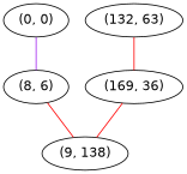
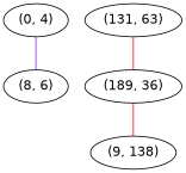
  graph {
    fontname="DejaVu Sans"
    node [fontname="DejaVu Sans"]
    edge [color=red fontname="DejaVu Sans" weight=1]
-   "(0, 0)"
+   "(0, 0)" [label="(0, 4)"]
    "(8, 6)"
    n3 [label="(9, 138)"]
-   "(131, 63)" [label="(132, 63)"]
-   "(169, 36)"
+   "(131, 63)"
+   "(169, 36)" [label="(189, 36)"]
    "(0, 0)" -- "(8, 6)" [color=purple weight=4]
-   "(8, 6)" -- n3
    "(131, 63)" -- "(169, 36)"
    "(169, 36)" -- n3
  }
